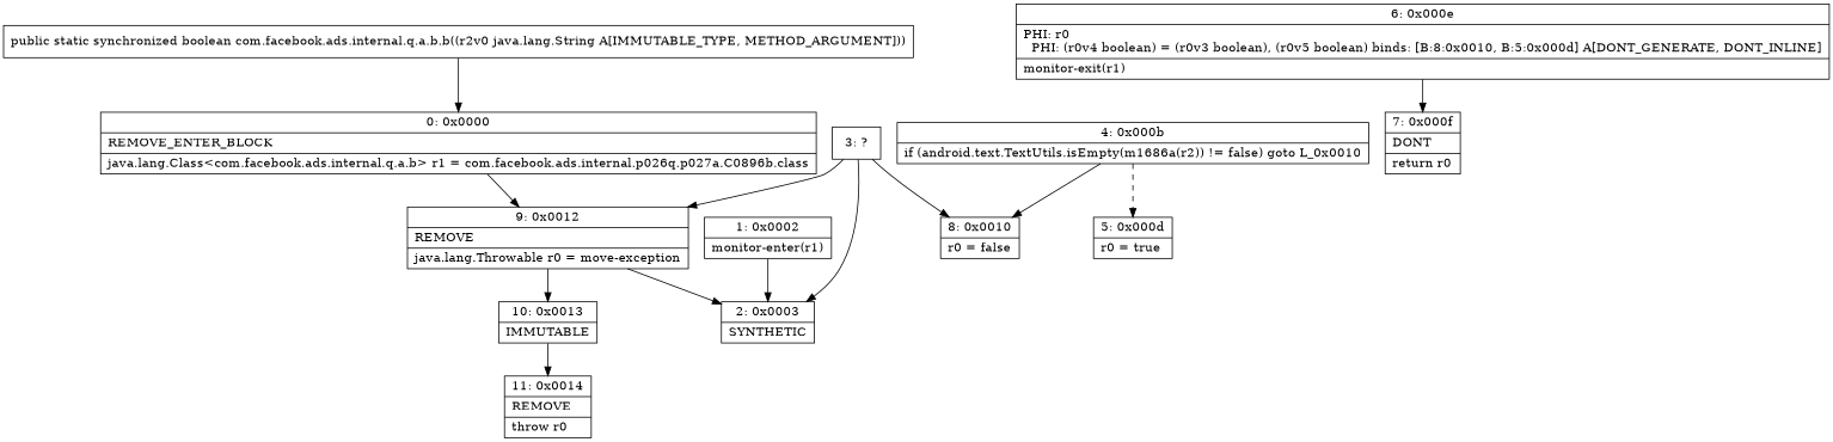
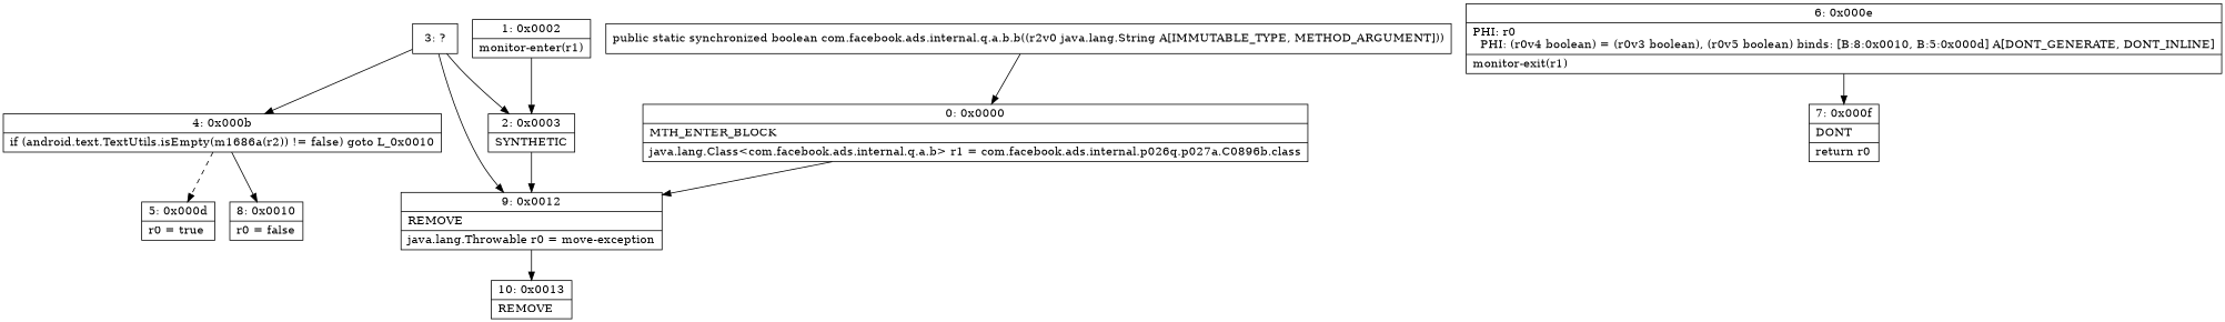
  digraph {
    node [shape=record]
-   n1 [label="{0\:\ 0x0000|REMOVE_ENTER_BLOCK\l|java.lang.Class\<com.facebook.ads.internal.q.a.b\> r1 = com.facebook.ads.internal.p026q.p027a.C0896b.class\l}"]
+   n1 [label="{0\:\ 0x0000|MTH_ENTER_BLOCK\l|java.lang.Class\<com.facebook.ads.internal.q.a.b\> r1 = com.facebook.ads.internal.p026q.p027a.C0896b.class\l}"]
    n2 [label="{9\:\ 0x0012|REMOVE\l|java.lang.Throwable r0 = move\-exception\l}"]
    n3 [label="{1\:\ 0x0002|monitor\-enter(r1)\l}"]
    n4 [label="{2\:\ 0x0003|SYNTHETIC\l}"]
    n5 [label="{3\:\ ?}"]
    n6 [label="{4\:\ 0x000b|if (android.text.TextUtils.isEmpty(m1686a(r2)) != false) goto L_0x0010\l}"]
-   n7 [label="{10\:\ 0x0013|IMMUTABLE\l}"]
+   n7 [label="{10\:\ 0x0013|REMOVE\l}"]
    n8 [label="{5\:\ 0x000d|r0 = true\l}"]
    n9 [label="{8\:\ 0x0010|r0 = false\l}"]
    n10 [label="{6\:\ 0x000e|PHI: r0 \l  PHI: (r0v4 boolean) = (r0v3 boolean), (r0v5 boolean) binds: [B:8:0x0010, B:5:0x000d] A[DONT_GENERATE, DONT_INLINE]\l|monitor\-exit(r1)\l}"]
    n11 [label="{7\:\ 0x000f|DONT\l|return r0\l}"]
-   n12 [label="{11\:\ 0x0014|REMOVE\l|throw r0\l}"]
    n13 [label="{public static synchronized boolean com.facebook.ads.internal.q.a.b.b((r2v0 java.lang.String A[IMMUTABLE_TYPE, METHOD_ARGUMENT])) }"]
    n1 -> n2
    n2 -> n7
    n3 -> n4
-   n2 -> n4
+   n4 -> n2
    n5 -> n2
    n5 -> n4
-   n5 -> n9
+   n5 -> n6
    n6 -> n8 [style=dashed]
    n6 -> n9
-   n7 -> n12
    n10 -> n11
    n13 -> n1
  }
